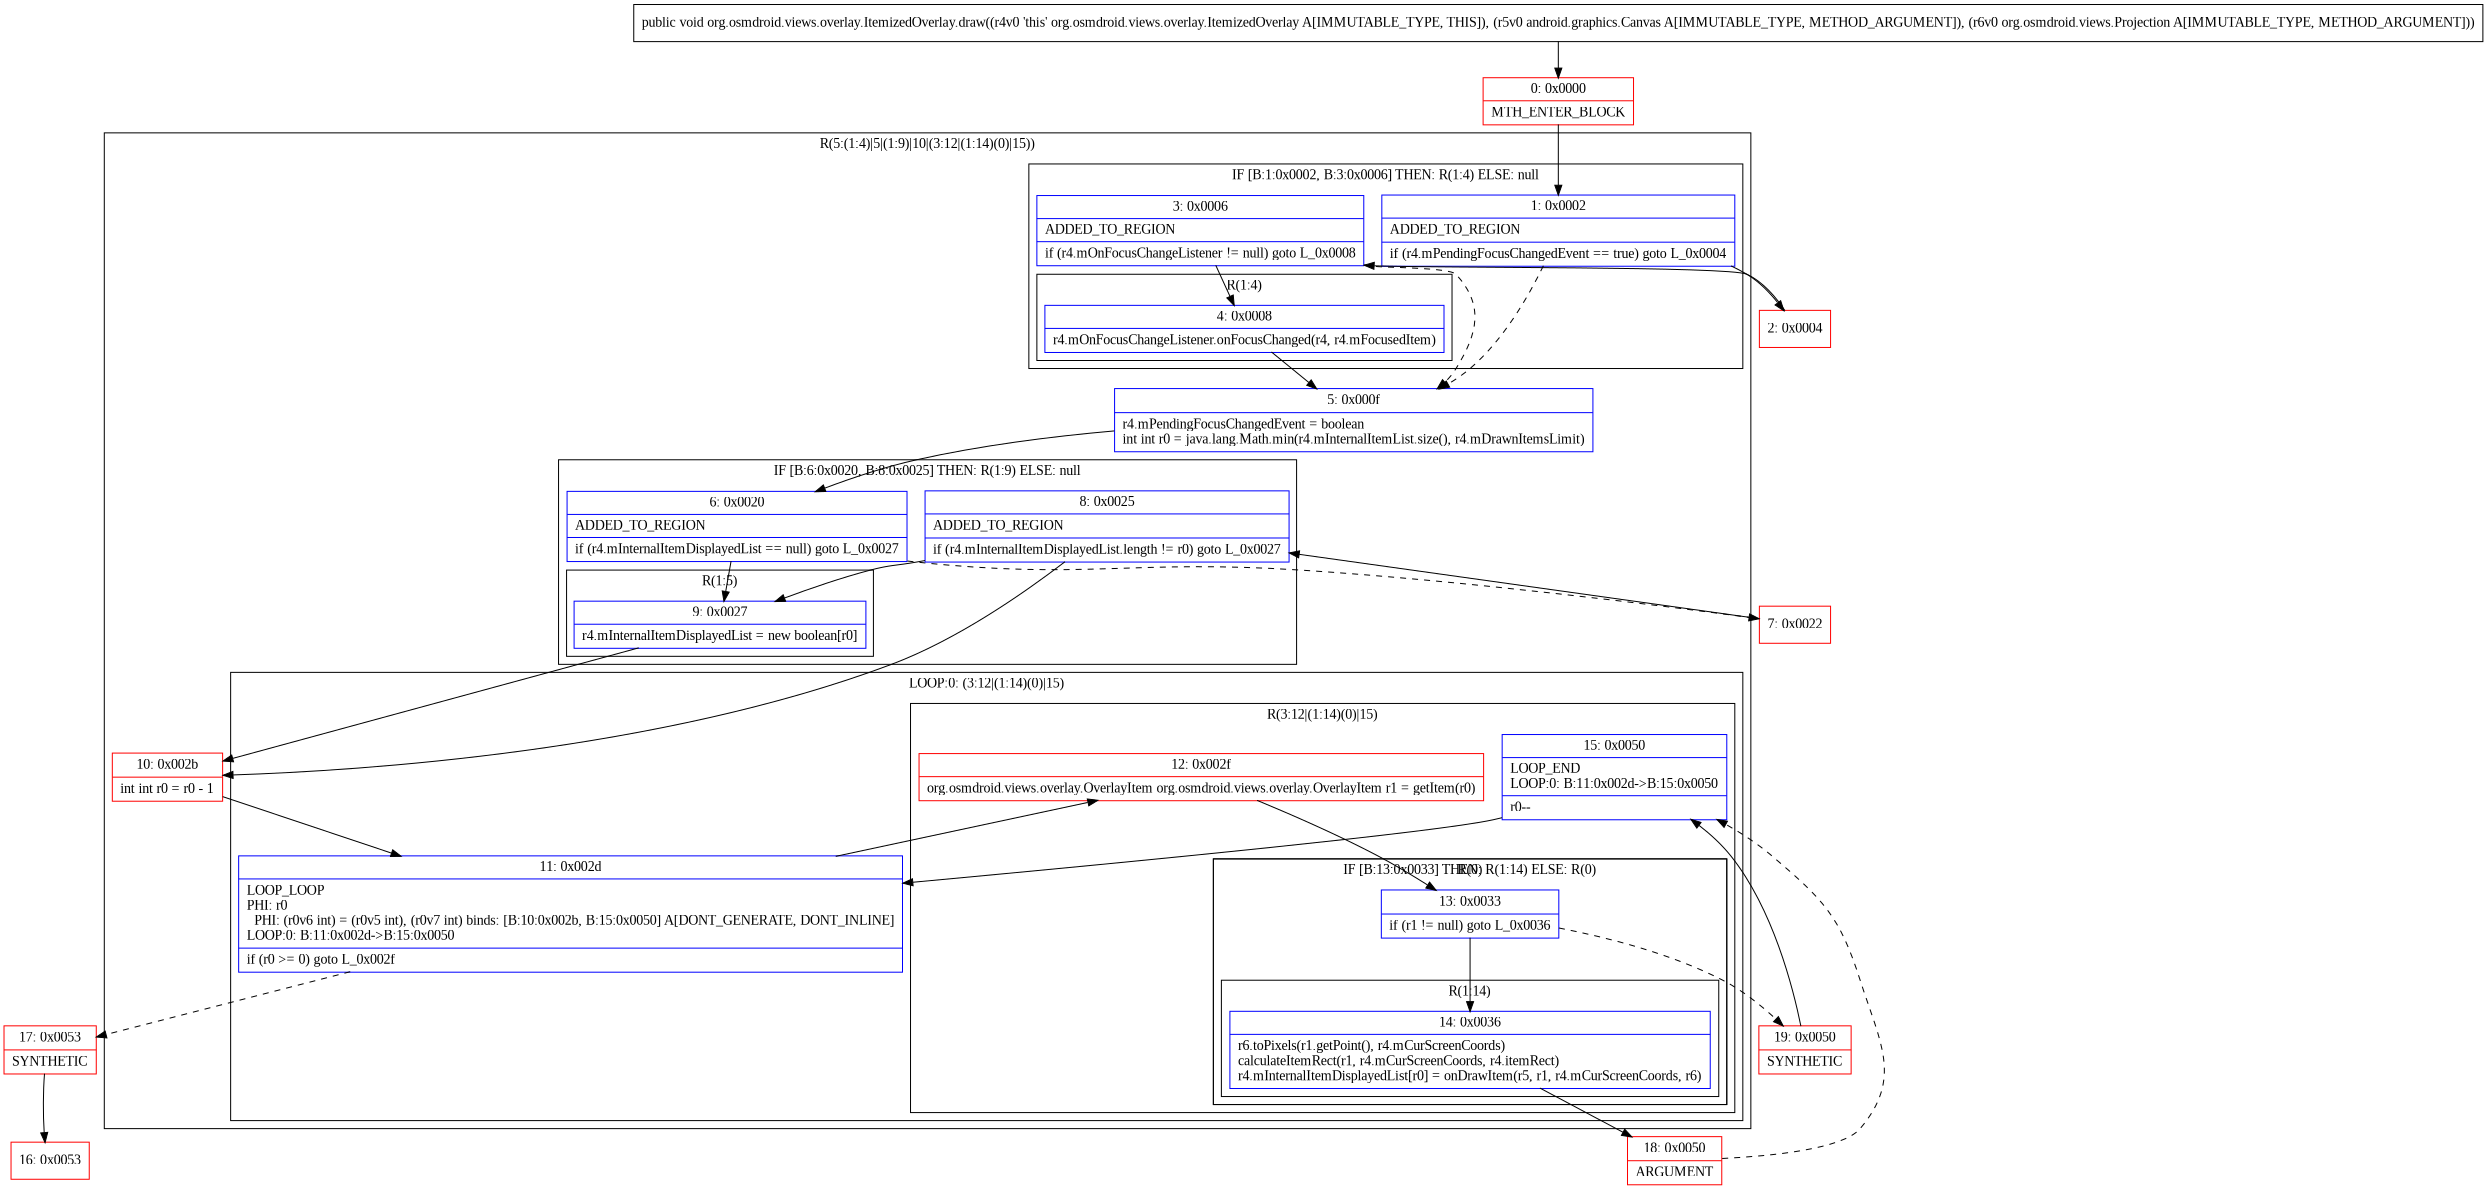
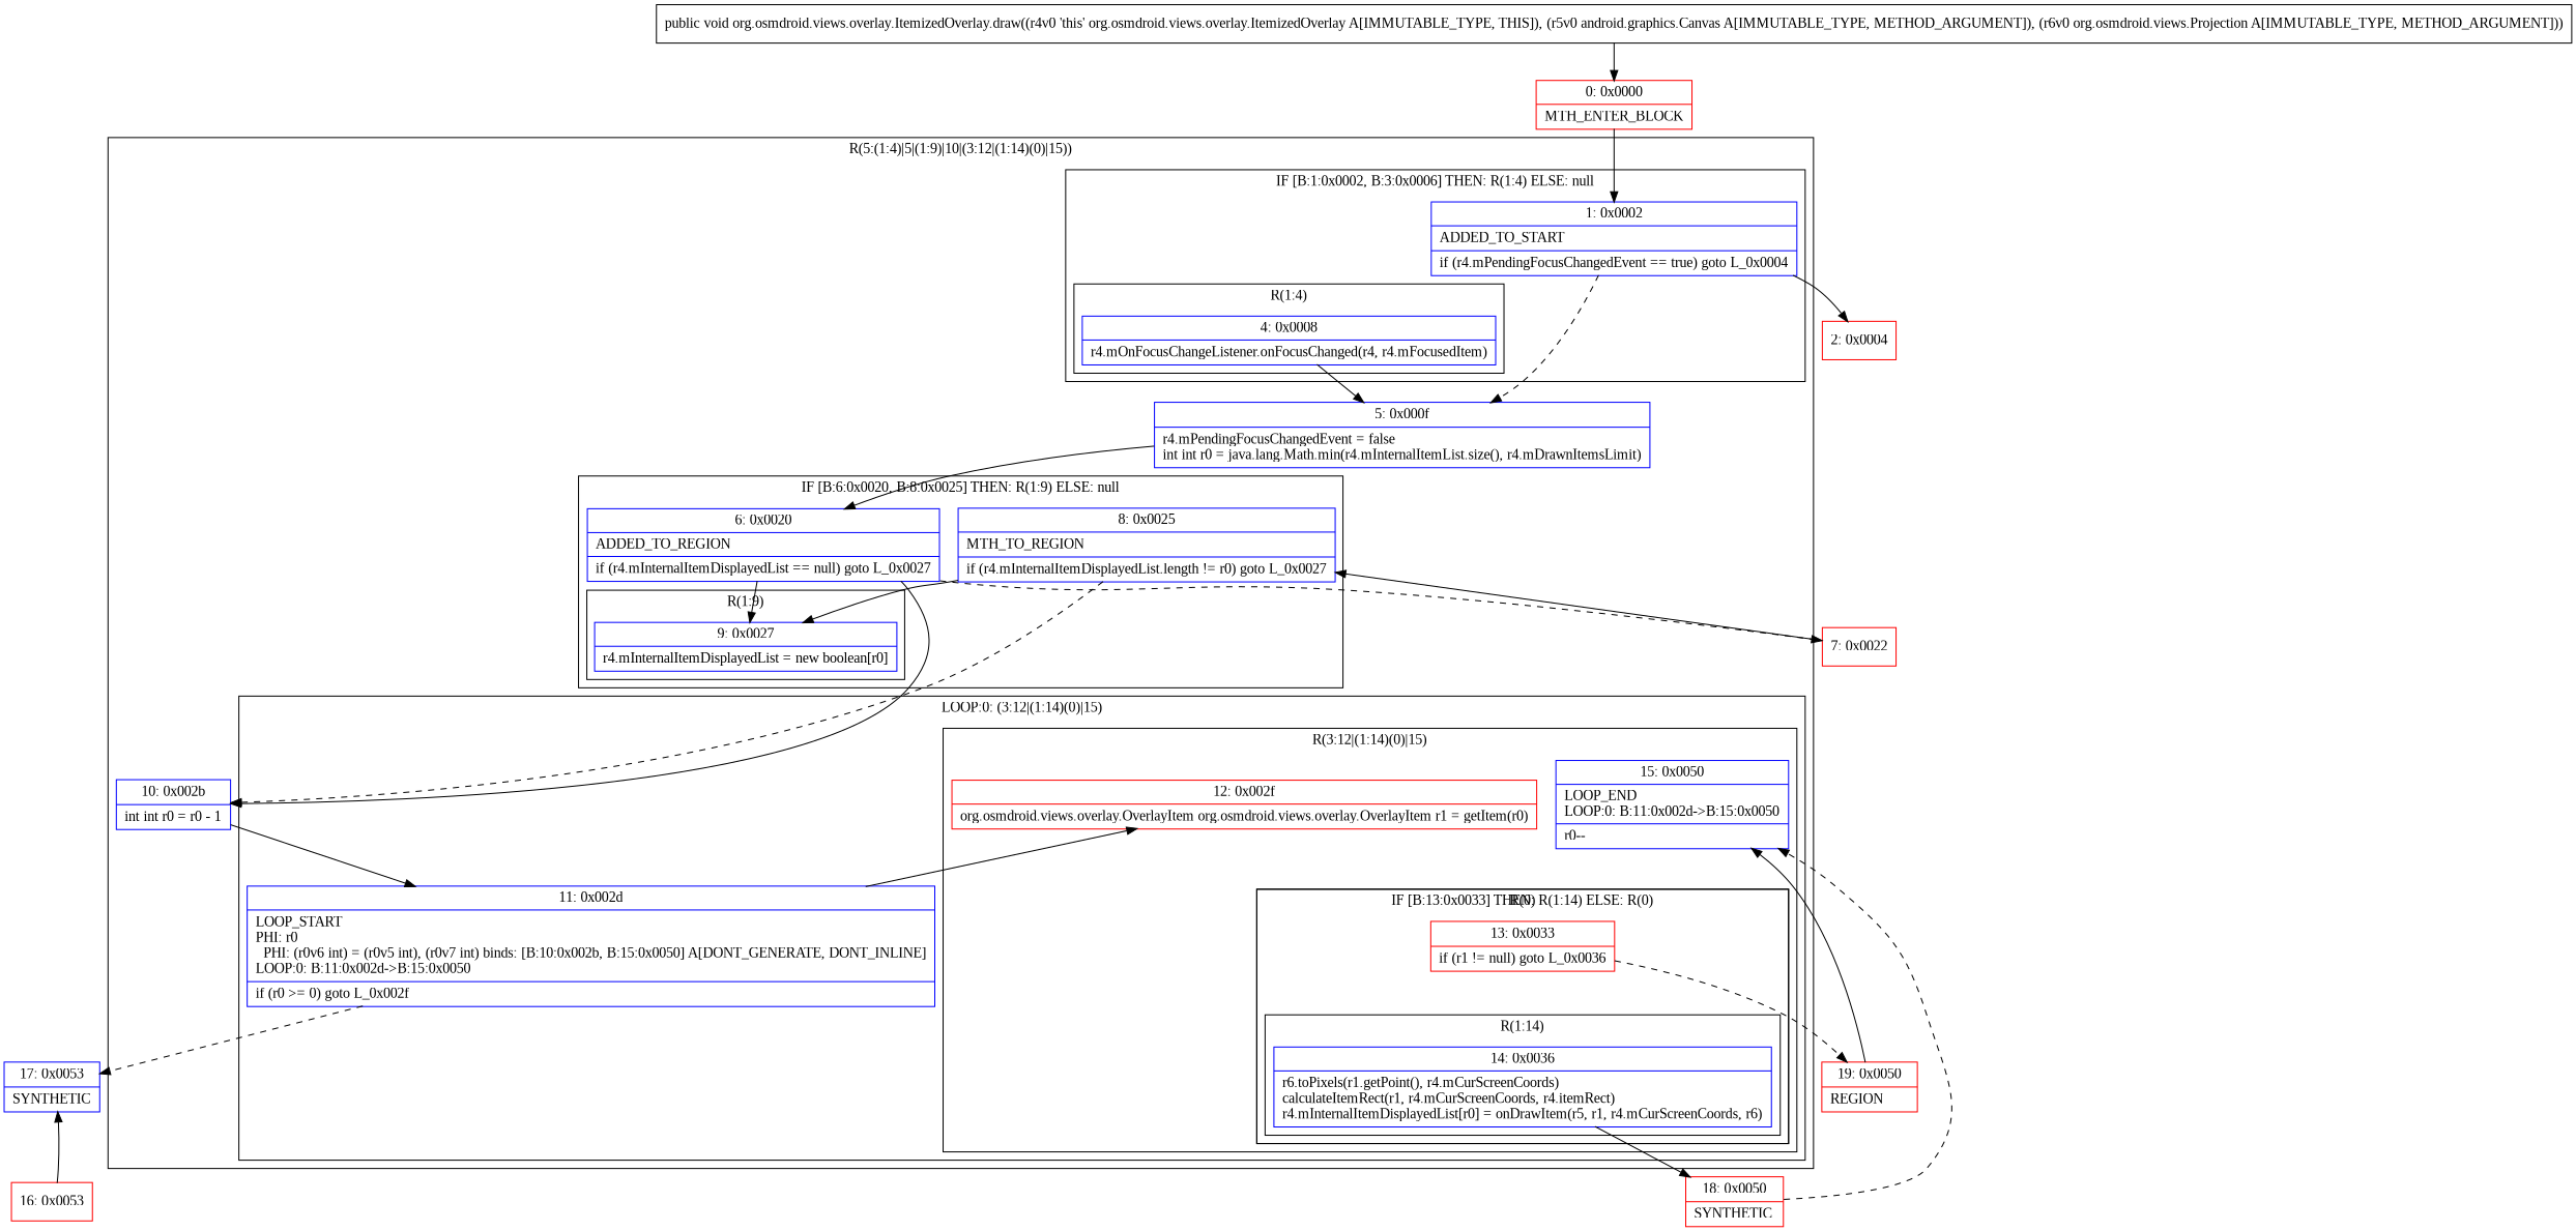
  digraph {
    fontname="Liberation Serif"
    node [color=blue fontname="Liberation Serif" shape=record]
    edge [fontname="Liberation Serif"]
    n1 [label="{4\:\ 0x0008|r4.mOnFocusChangeListener.onFocusChanged(r4, r4.mFocusedItem)\l}"]
-   n2 [label="{1\:\ 0x0002|ADDED_TO_REGION\l|if (r4.mPendingFocusChangedEvent == true) goto L_0x0004\l}"]
-   n3 [label="{3\:\ 0x0006|ADDED_TO_REGION\l|if (r4.mOnFocusChangeListener != null) goto L_0x0008\l}"]
+   n2 [label="{1\:\ 0x0002|ADDED_TO_START\l|if (r4.mPendingFocusChangedEvent == true) goto L_0x0004\l}"]
    n4 [label="{9\:\ 0x0027|r4.mInternalItemDisplayedList = new boolean[r0]\l}"]
    n5 [label="{6\:\ 0x0020|ADDED_TO_REGION\l|if (r4.mInternalItemDisplayedList == null) goto L_0x0027\l}"]
-   n6 [label="{8\:\ 0x0025|ADDED_TO_REGION\l|if (r4.mInternalItemDisplayedList.length != r0) goto L_0x0027\l}"]
+   n6 [label="{8\:\ 0x0025|MTH_TO_REGION\l|if (r4.mInternalItemDisplayedList.length != r0) goto L_0x0027\l}"]
    n7 [label="{14\:\ 0x0036|r6.toPixels(r1.getPoint(), r4.mCurScreenCoords)\lcalculateItemRect(r1, r4.mCurScreenCoords, r4.itemRect)\lr4.mInternalItemDisplayedList[r0] = onDrawItem(r5, r1, r4.mCurScreenCoords, r6)\l}"]
-   n8 [label="{13\:\ 0x0033|if (r1 != null) goto L_0x0036\l}"]
+   n8 [color=red label="{13\:\ 0x0033|if (r1 != null) goto L_0x0036\l}"]
    n9 [color=red label="{12\:\ 0x002f|org.osmdroid.views.overlay.OverlayItem org.osmdroid.views.overlay.OverlayItem r1 = getItem(r0)\l}"]
    n10 [label="{15\:\ 0x0050|LOOP_END\lLOOP:0: B:11:0x002d\-\>B:15:0x0050\l|r0\-\-\l}"]
-   n11 [label="{11\:\ 0x002d|LOOP_LOOP\lPHI: r0 \l  PHI: (r0v6 int) = (r0v5 int), (r0v7 int) binds: [B:10:0x002b, B:15:0x0050] A[DONT_GENERATE, DONT_INLINE]\lLOOP:0: B:11:0x002d\-\>B:15:0x0050\l|if (r0 \>= 0) goto L_0x002f\l}"]
-   n12 [label="{5\:\ 0x000f|r4.mPendingFocusChangedEvent = boolean\lint int r0 = java.lang.Math.min(r4.mInternalItemList.size(), r4.mDrawnItemsLimit)\l}"]
-   n13 [color=red label="{10\:\ 0x002b|int int r0 = r0 \- 1\l}"]
+   n11 [label="{11\:\ 0x002d|LOOP_START\lPHI: r0 \l  PHI: (r0v6 int) = (r0v5 int), (r0v7 int) binds: [B:10:0x002b, B:15:0x0050] A[DONT_GENERATE, DONT_INLINE]\lLOOP:0: B:11:0x002d\-\>B:15:0x0050\l|if (r0 \>= 0) goto L_0x002f\l}"]
+   n12 [label="{5\:\ 0x000f|r4.mPendingFocusChangedEvent = false\lint int r0 = java.lang.Math.min(r4.mInternalItemList.size(), r4.mDrawnItemsLimit)\l}"]
+   n13 [label="{10\:\ 0x002b|int int r0 = r0 \- 1\l}"]
    n14 [color=red label="{2\:\ 0x0004}"]
    n15 [color=red label="{7\:\ 0x0022}"]
-   n16 [color=red label="{18\:\ 0x0050|ARGUMENT\l}"]
-   n17 [color=red label="{19\:\ 0x0050|SYNTHETIC\l}"]
-   n18 [color=red label="{17\:\ 0x0053|SYNTHETIC\l}"]
+   n16 [color=red label="{18\:\ 0x0050|SYNTHETIC\l}"]
+   n17 [color=red label="{19\:\ 0x0050|REGION\l}"]
+   n18 [label="{17\:\ 0x0053|SYNTHETIC\l}"]
    n19 [color=red label="{16\:\ 0x0053}"]
    n20 [color=red label="{0\:\ 0x0000|MTH_ENTER_BLOCK\l}"]
    n21 [label="{public void org.osmdroid.views.overlay.ItemizedOverlay.draw((r4v0 'this' org.osmdroid.views.overlay.ItemizedOverlay A[IMMUTABLE_TYPE, THIS]), (r5v0 android.graphics.Canvas A[IMMUTABLE_TYPE, METHOD_ARGUMENT]), (r6v0 org.osmdroid.views.Projection A[IMMUTABLE_TYPE, METHOD_ARGUMENT])) }" color=""]
    subgraph cluster_1 {
      label="R(5:(1:4)|5|(1:9)|10|(3:12|(1:14)(0)|15))"
      n12
      n13
      subgraph cluster_2 {
        label="IF [B:1:0x0002, B:3:0x0006] THEN: R(1:4) ELSE: null"
        n2
-       n3
        subgraph cluster_3 {
          label="R(1:4)"
          n1
        }
      }
      subgraph cluster_4 {
        label="IF [B:6:0x0020, B:8:0x0025] THEN: R(1:9) ELSE: null"
        n5
        n6
        subgraph cluster_5 {
-         label="R(1:5)"
+         label="R(1:9)"
          n4
        }
      }
      subgraph cluster_6 {
        label="LOOP:0: (3:12|(1:14)(0)|15)"
        n11
        subgraph cluster_7 {
          label="R(3:12|(1:14)(0)|15)"
          n9
          n10
          subgraph cluster_8 {
            label="IF [B:13:0x0033] THEN: R(1:14) ELSE: R(0)"
            n8
            subgraph cluster_9 {
              label="R(1:14)"
              n7
            }
            subgraph cluster_10 {
              label="R(0)"
            }
          }
        }
      }
    }
    n1 -> n12
    n2 -> n12 [style=dashed]
    n2 -> n14
-   n3 -> n1
-   n3 -> n12 [style=dashed]
-   n4 -> n13
+   n5 -> n13
    n5 -> n4
    n5 -> n15 [style=dashed]
    n6 -> n4
-   n6 -> n13 [style=solid]
+   n6 -> n13 [style=dashed]
    n7 -> n16
-   n8 -> n7
    n8 -> n17 [style=dashed]
-   n9 -> n8
-   n10 -> n11
    n11 -> n9
    n11 -> n18 [style=dashed]
    n12 -> n5
    n13 -> n11
-   n14 -> n3
    n15 -> n6
    n16 -> n10 [style=dashed]
    n17 -> n10
-   n18 -> n19
+   n19 -> n18
    n20 -> n2
    n21 -> n20
  }
